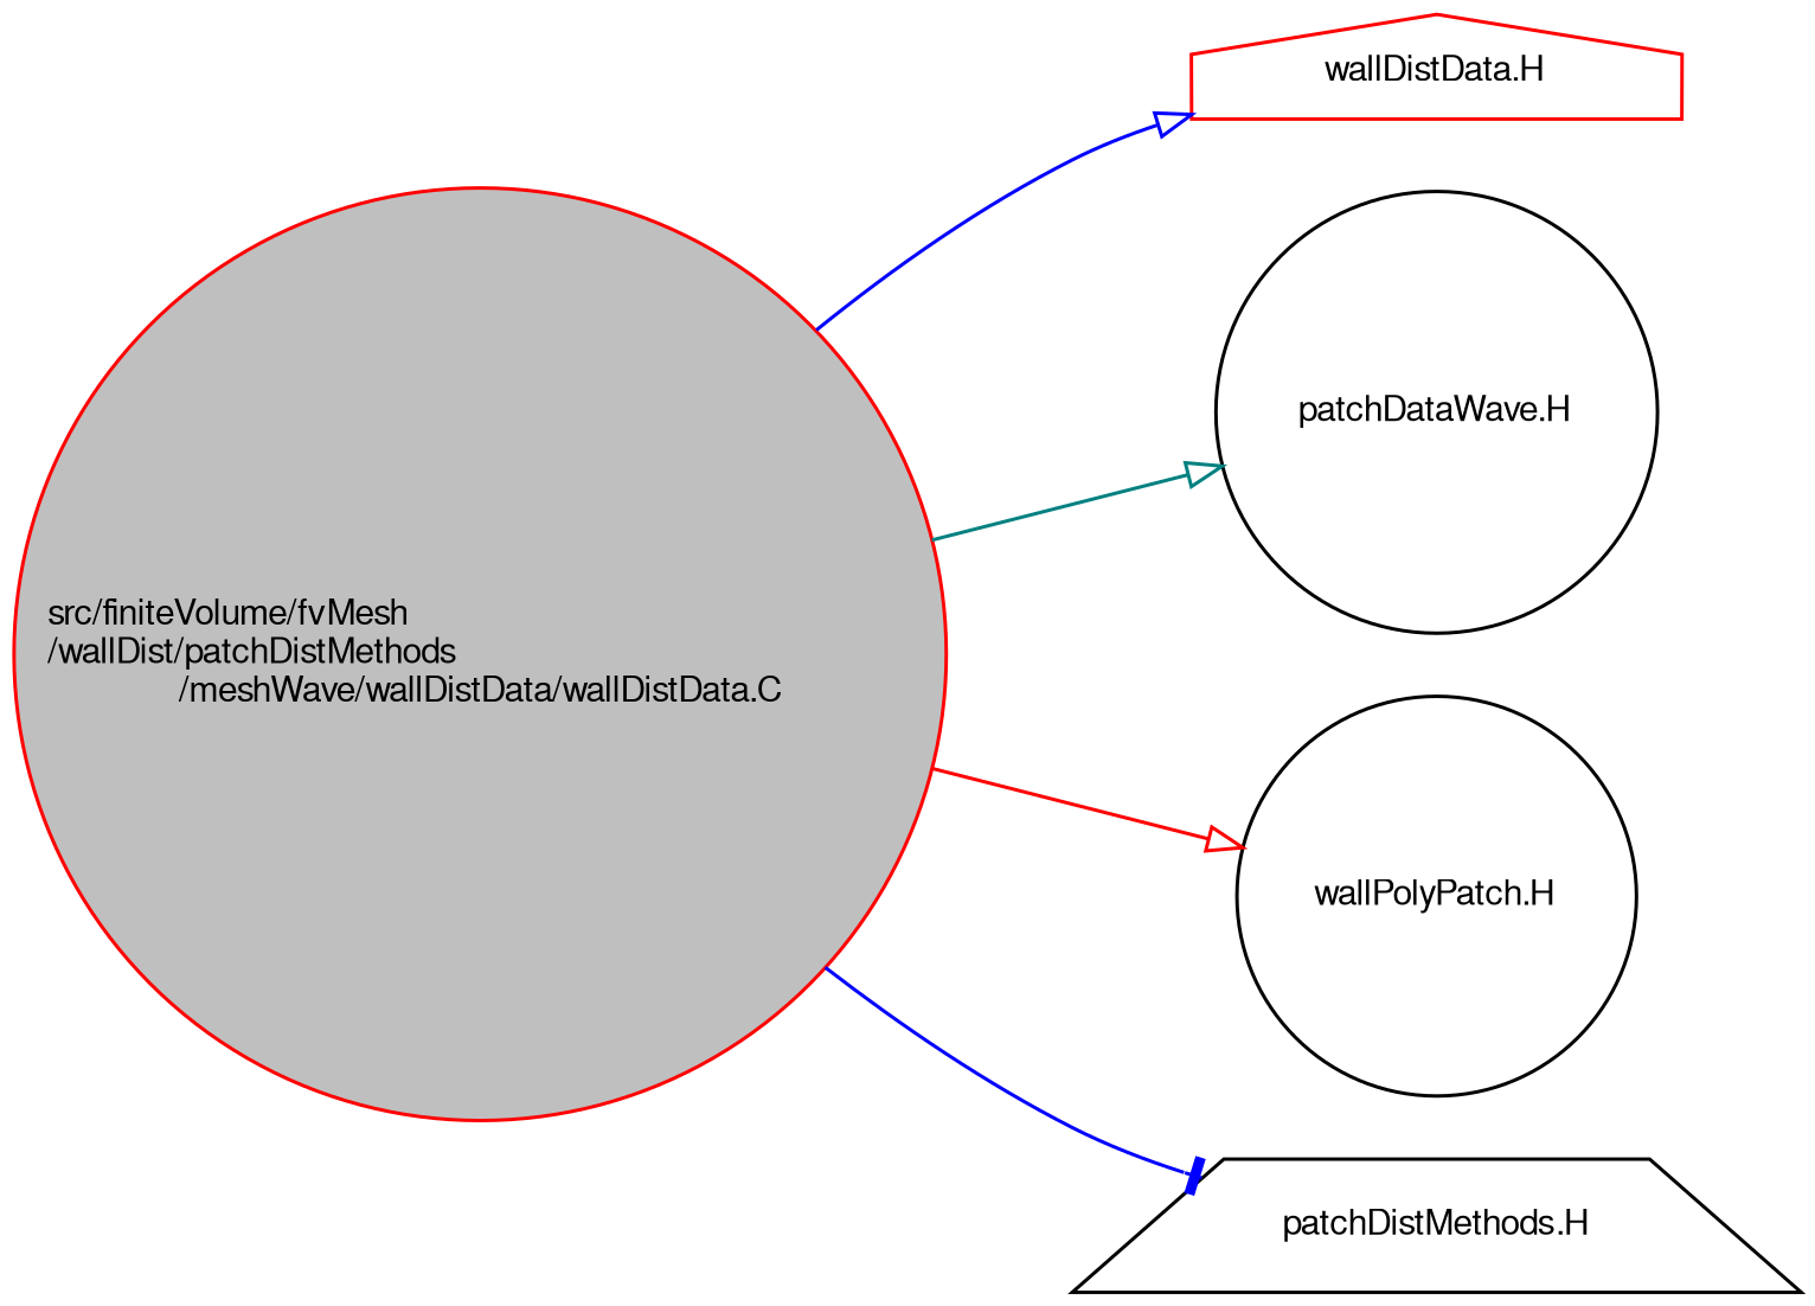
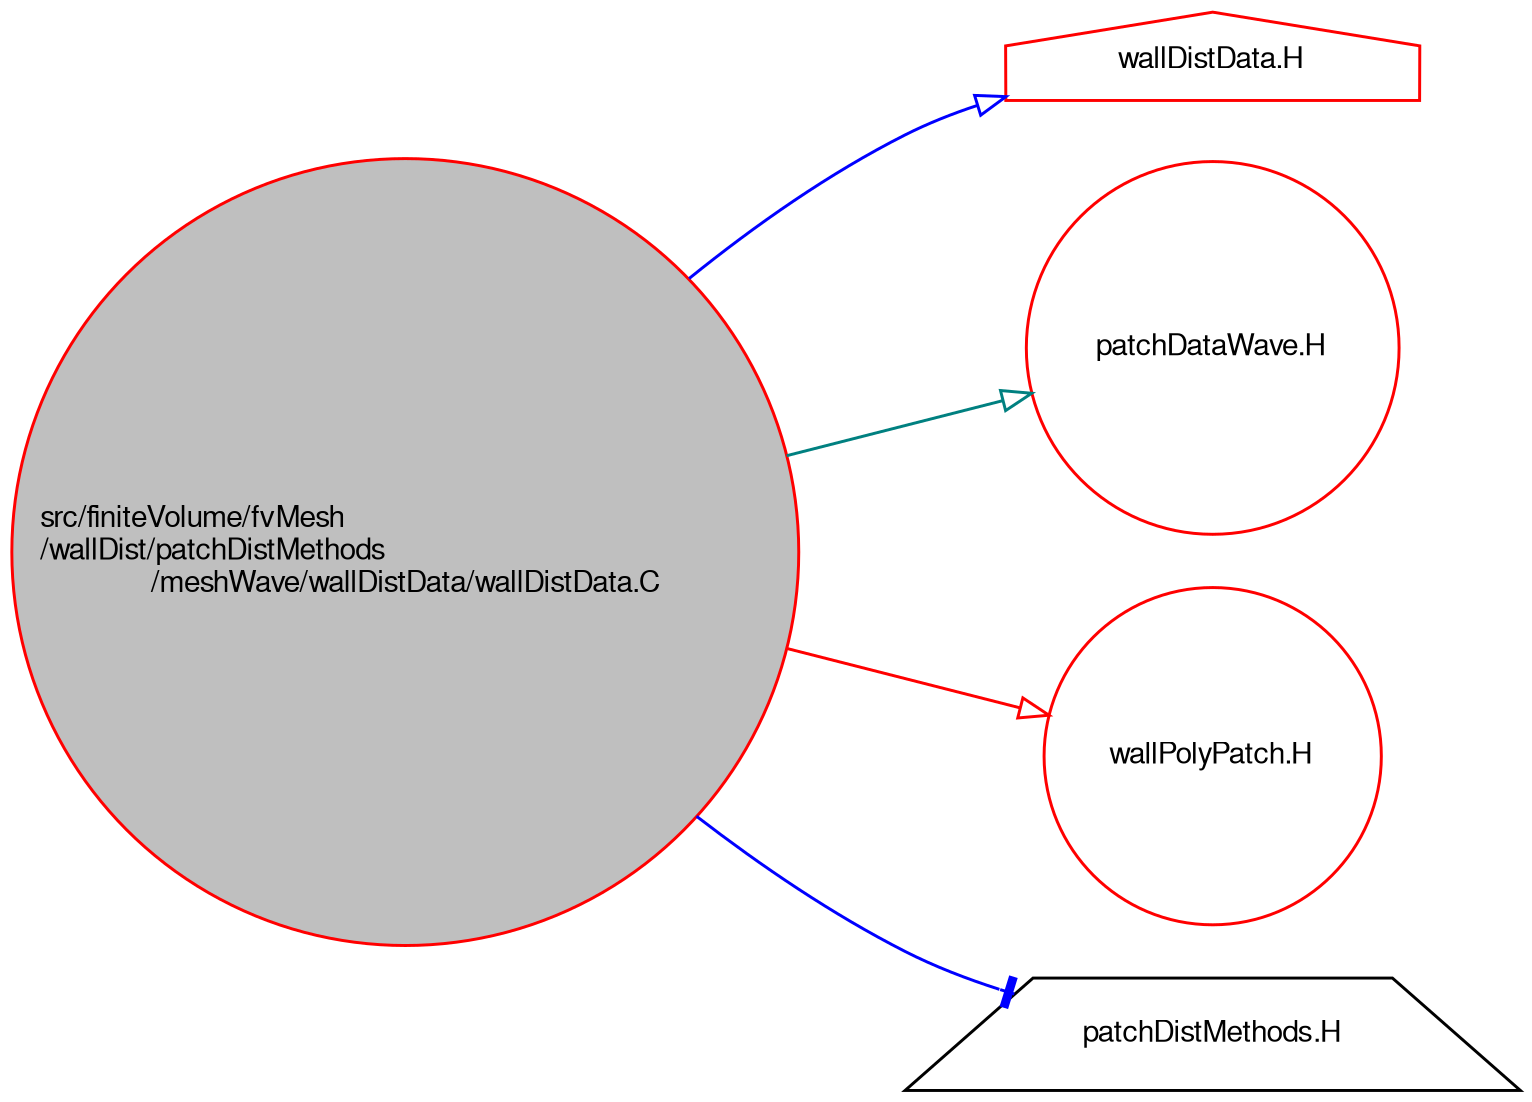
  digraph {
    rankdir=LR
    node [color=black fontname=FreeSans fontsize=10 shape=circle]
    edge [arrowhead=onormal color=blue fontname=FreeSans fontsize=10 labelfontname=FreeSans labelfontsize=10 style=solid]
    n1 [color=red fillcolor=grey75 fontcolor=black height=0.2 label="src/finiteVolume/fvMesh\l/wallDist/patchDistMethods\l/meshWave/wallDistData/wallDistData.C" style=filled width=0.4]
    n2 [color=red height=0.2 label="wallDistData.H" shape=house width=0.4]
-   n3 [height=0.2 label="patchDataWave.H" width=0.4]
-   n4 [height=0.2 label="wallPolyPatch.H" width=0.4]
+   n3 [color=red height=0.2 label="patchDataWave.H" width=0.4]
+   n4 [color=red height=0.2 label="wallPolyPatch.H" width=0.4]
    n5 [height=0.2 label="patchDistMethods.H" shape=trapezium width=0.4]
    n1 -> n2
    n1 -> n3 [color=teal]
    n1 -> n4 [color=red]
    n1 -> n5 [arrowhead=tee]
  }
